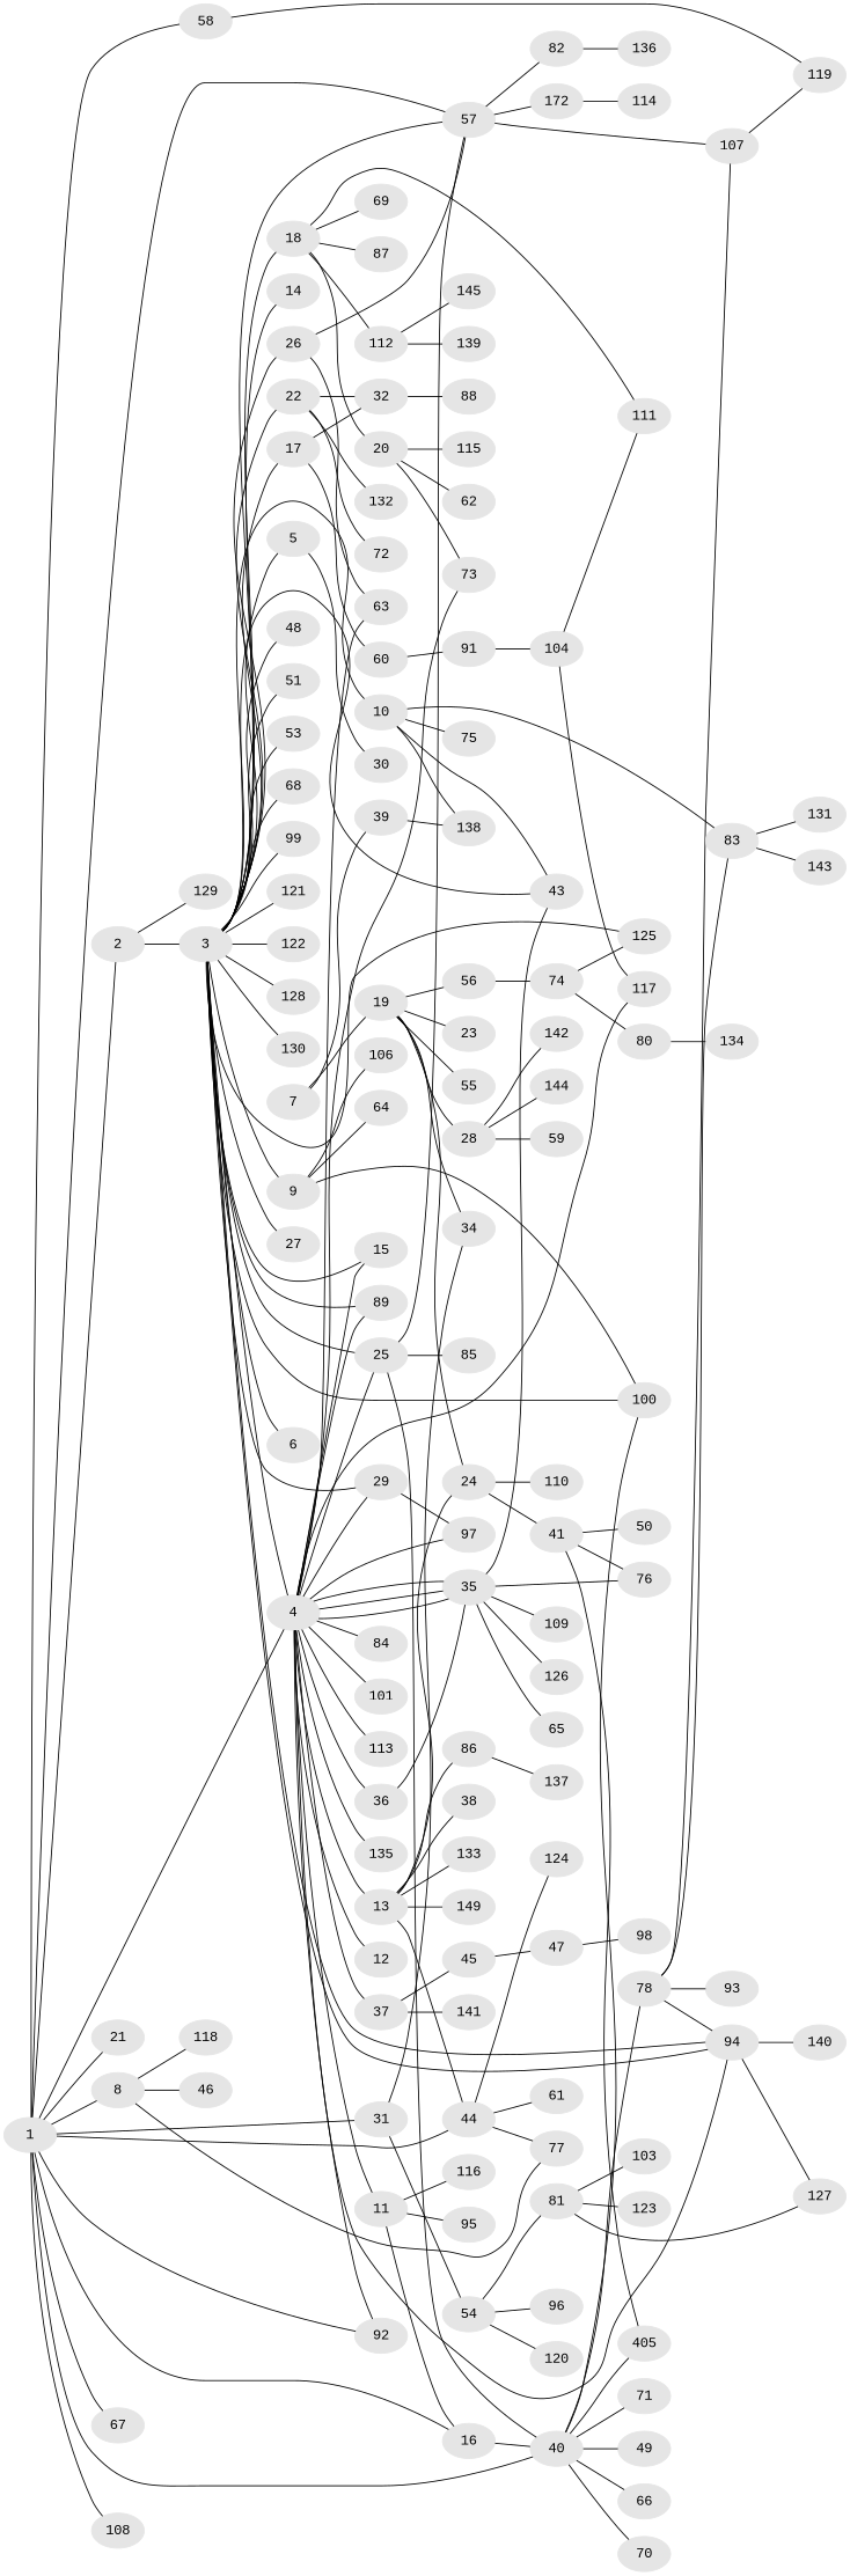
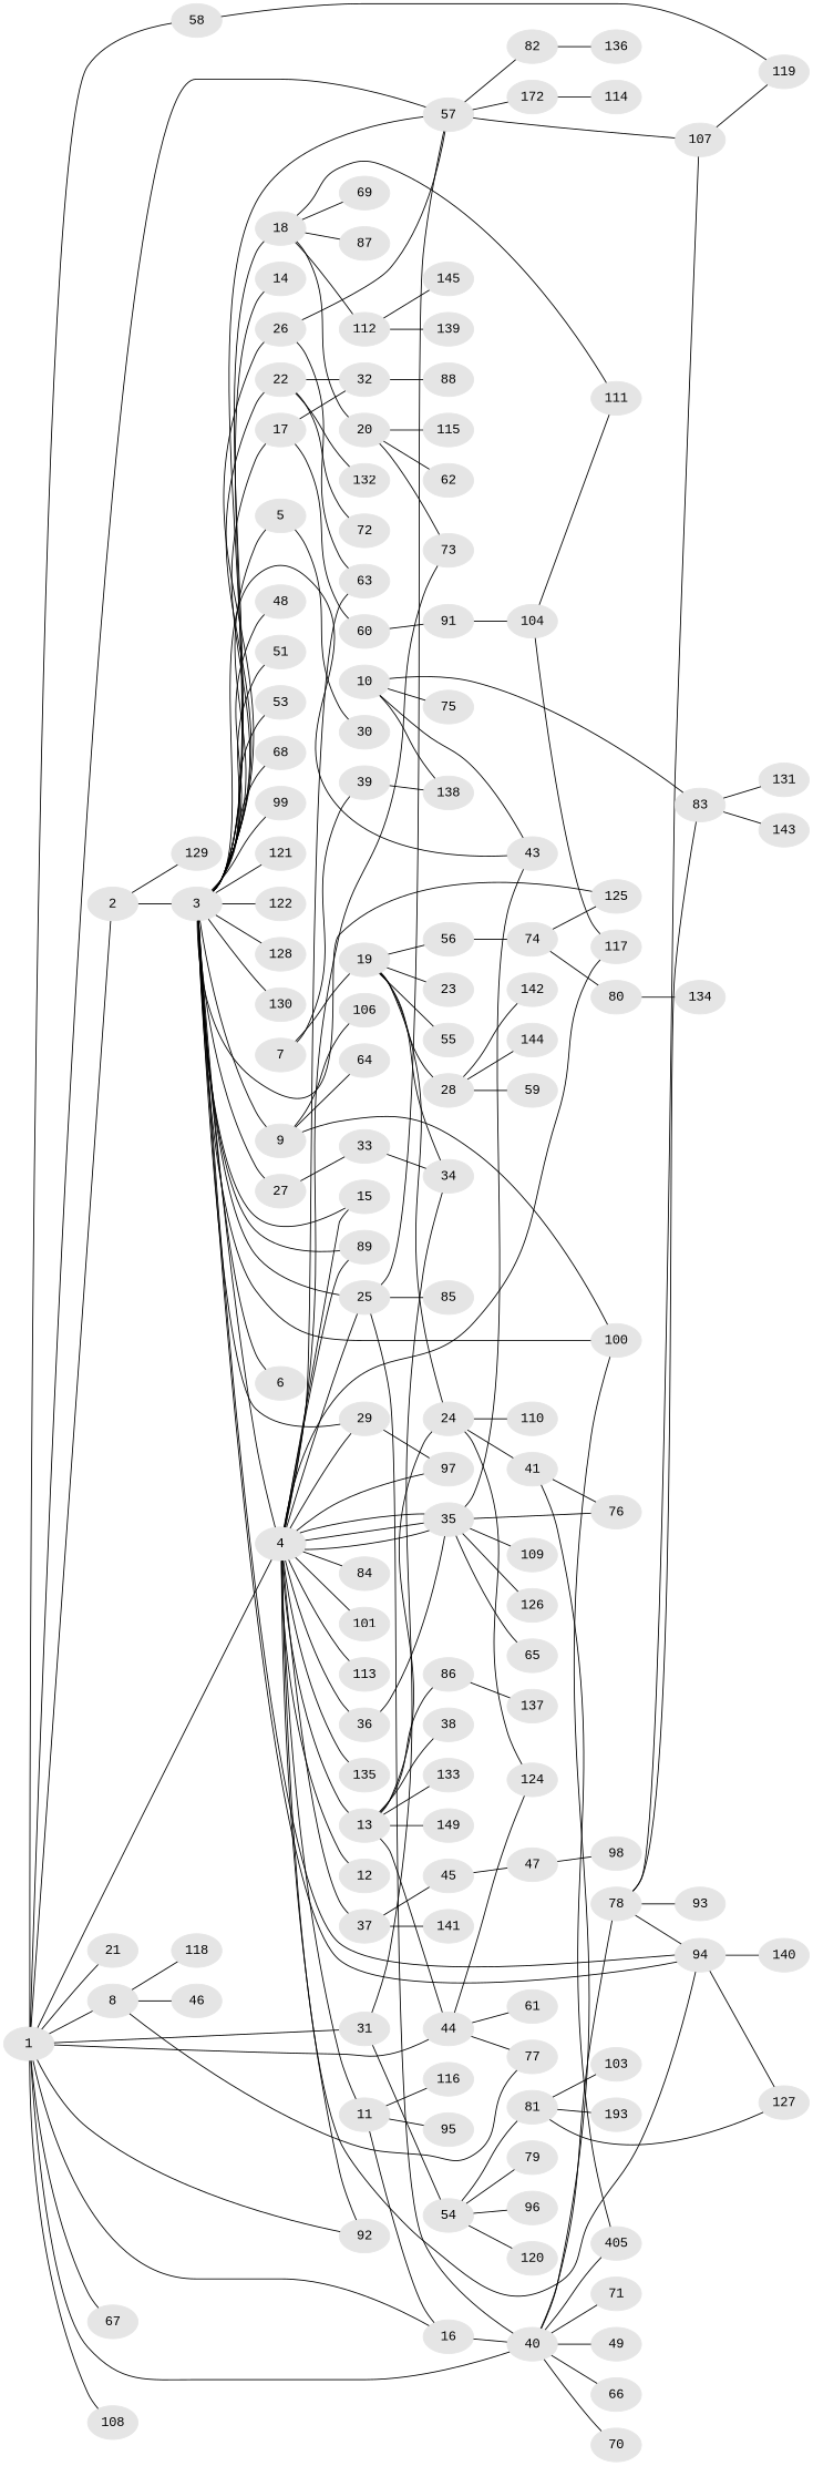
  graph {
    fontname="Liberation Mono"
    rankdir=LR
    node [color=gray90 fontname="Liberation Mono" style=filled]
    edge [fontname="Liberation Mono"]
    1
    2
    4
    8
    16
    21
    31
    40
    44
    57
    58
    67
    92
    108
    3
    129
    15
    25
    29
    89
    94
    11
    12
    13
    35
    36
    37
    63
    73
    84
    97
    101
    113
    117
    135
    7
    19
    39
    118
    46
    77
    34
    54
    100
    49
    66
    70
    71
    78
    n50 [label=405]
    124
    61
    82
    n54 [label=172]
    107
    119
    5
    6
    9
    10
    14
    17
    18
    22
    26
    27
    43
    48
    51
    53
    68
    99
    121
    122
    128
    130
    125
    30
    64
    106
    75
    83
    138
    32
    60
    20
    69
    87
    111
    112
    72
    132
    85
+   33
    74
    80
    127
    140
    95
    116
    24
    38
    86
    133
    n105 [label=149]
    65
    76
    109
    126
    45
    141
    23
    28
    55
    56
    131
    143
    41
    110
    137
    88
    91
    62
    115
    139
    145
    59
    142
    144
-   50
+   79
    81
    96
    120
    47
    93
    98
    103
-   123
+   123 [label=193]
    136
    114
    104
    134
    1 -- 2
    1 -- 4
    1 -- 8
    1 -- 16
    1 -- 21
    1 -- 31
    1 -- 40
    1 -- 44
    1 -- 57
    1 -- 58
    1 -- 67
    1 -- 92
    1 -- 108
    2 -- 3
    2 -- 129
    4 -- 92
    4 -- 15
    4 -- 25
    4 -- 29
    4 -- 89
    4 -- 94
    4 -- 11
    4 -- 12
    4 -- 13
    4 -- 35
    4 -- 35
    4 -- 35
    4 -- 36
    4 -- 37
    4 -- 63
    4 -- 73
    4 -- 84
    4 -- 97
    4 -- 101
    4 -- 113
    4 -- 117
    4 -- 135
    8 -- 118
    8 -- 46
    8 -- 77
    16 -- 40
    31 -- 34
    31 -- 54
    40 -- 100
    40 -- 49
    40 -- 66
    40 -- 70
    40 -- 71
    40 -- 78
    40 -- n50
    44 -- 77
    44 -- 124
    44 -- 61
    57 -- 82
    57 -- n54
    57 -- 107
    58 -- 119
    3 -- 4
    3 -- 57
    3 -- 15
    3 -- 25
    3 -- 29
    3 -- 89
    3 -- 94
    3 -- 94
    3 -- 100
    3 -- 5
    3 -- 6
    3 -- 9
-   3 -- 10
    3 -- 14
    3 -- 17
    3 -- 18
    3 -- 22
    3 -- 26
    3 -- 27
    3 -- 43
    3 -- 48
    3 -- 51
    3 -- 53
    3 -- 68
    3 -- 99
    3 -- 121
    3 -- 122
    3 -- 128
    3 -- 130
    3 -- 125
    25 -- 40
    25 -- 57
    25 -- 85
    29 -- 97
    94 -- 127
    94 -- 140
    11 -- 16
    11 -- 95
    11 -- 116
    13 -- 44
    13 -- 24
    13 -- 38
    13 -- 86
    13 -- 133
    13 -- n105
    35 -- 43
    35 -- 65
    35 -- 76
    35 -- 109
    35 -- 126
    36 -- 35
    37 -- 45
    37 -- 141
    7 -- 19
    7 -- 39
    19 -- 34
    19 -- 24
    19 -- 23
    19 -- 28
    19 -- 55
    19 -- 56
    39 -- 138
+   54 -- 79
    54 -- 81
    54 -- 96
    54 -- 120
    78 -- 94
    78 -- 107
    78 -- 83
    78 -- 93
    82 -- 136
    n54 -- 114
    107 -- 119
    5 -- 30
    9 -- 100
    9 -- 64
    9 -- 106
    10 -- 43
    10 -- 75
    10 -- 83
    10 -- 138
    17 -- 32
    17 -- 60
    18 -- 20
    18 -- 69
    18 -- 87
    18 -- 111
    18 -- 112
    22 -- 32
    22 -- 72
    22 -- 132
    26 -- 57
    26 -- 63
+   27 -- 33
    83 -- 131
    83 -- 143
    32 -- 88
    60 -- 91
    20 -- 73
    20 -- 62
    20 -- 115
    112 -- 139
    112 -- 145
+   33 -- 34
    74 -- 125
    74 -- 80
    80 -- 134
+   24 -- 124
    24 -- 41
    24 -- 110
    86 -- 137
    45 -- 47
    28 -- 59
    28 -- 142
    28 -- 144
    56 -- 74
    41 -- n50
    41 -- 76
-   41 -- 50
    91 -- 104
    81 -- 127
    81 -- 103
    81 -- 123
    47 -- 98
    104 -- 117
    104 -- 111
  }
